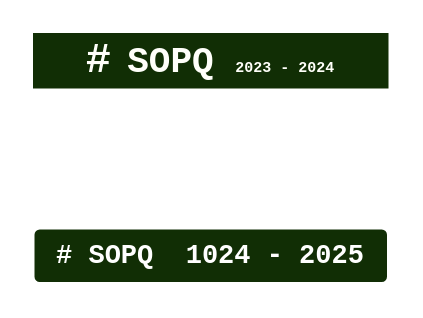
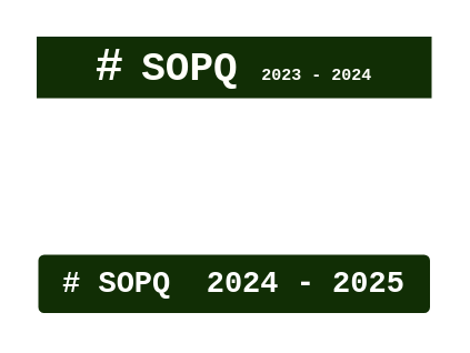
  <mxCell id="0" />
  <mxCell id="1" parent="0" />
  <mxCell id="2" value="&lt;font face=&quot;Courier New&quot;&gt;&lt;b&gt;&lt;font style=&quot;&quot; color=&quot;#fffffa&quot;&gt;&lt;font style=&quot;font-size: 28px;&quot;&gt;#&lt;/font&gt;&lt;font style=&quot;font-size: 18px;&quot;&gt;&amp;nbsp;&lt;/font&gt;&lt;/font&gt;&lt;font style=&quot;font-size: 24px;&quot; color=&quot;#fffffa&quot;&gt;SOPQ &lt;/font&gt;&lt;font size=&quot;1&quot; style=&quot;&quot; color=&quot;#fffffa&quot;&gt;2023 - 2024&lt;/font&gt;&lt;/b&gt;&lt;/font&gt;" style="whiteSpace=wrap;html=1;fillColor=#112e05;verticalAlign=middle;strokeColor=#ffffff;strokeWidth=3;rounded=0;" vertex="1" parent="1"><mxGeometry x="20" y="20" width="240" height="40" as="geometry" /></mxCell>
  <mxCell id="3" value="" style="rounded=1;whiteSpace=wrap;html=1;fillStyle=solid;fillColor=#112E05;strokeColor=#FFFFFF;strokeWidth=5;" vertex="1" parent="1"><mxGeometry x="20" y="150" width="240" height="40" as="geometry" /></mxCell>
- <mxCell id="4" value="&lt;font face=&quot;Courier New&quot;&gt;# SOPQ&amp;nbsp; 1024 - 2025&lt;/font&gt;" style="text;strokeColor=none;align=center;fillColor=none;html=1;verticalAlign=middle;whiteSpace=wrap;rounded=0;fontColor=#FFFFFF;fontStyle=1;fontSize=18;fontFamily=Times New Roman;" vertex="1" parent="1"><mxGeometry x="30" y="155" width="220" height="30" as="geometry" /></mxCell>
+ <mxCell id="4" value="&lt;font face=&quot;Courier New&quot;&gt;# SOPQ&amp;nbsp; 2024 - 2025&lt;/font&gt;" style="text;strokeColor=none;align=center;fillColor=none;html=1;verticalAlign=middle;whiteSpace=wrap;rounded=0;fontColor=#FFFFFF;fontStyle=1;fontSize=18;fontFamily=Times New Roman;" vertex="1" parent="1"><mxGeometry x="30" y="155" width="220" height="30" as="geometry" /></mxCell>
